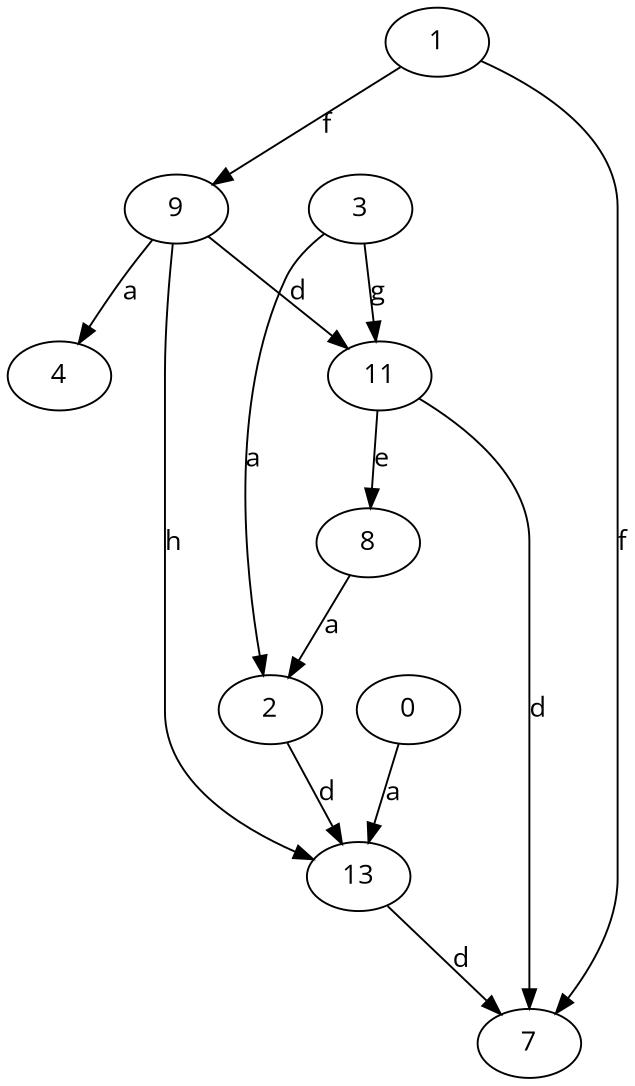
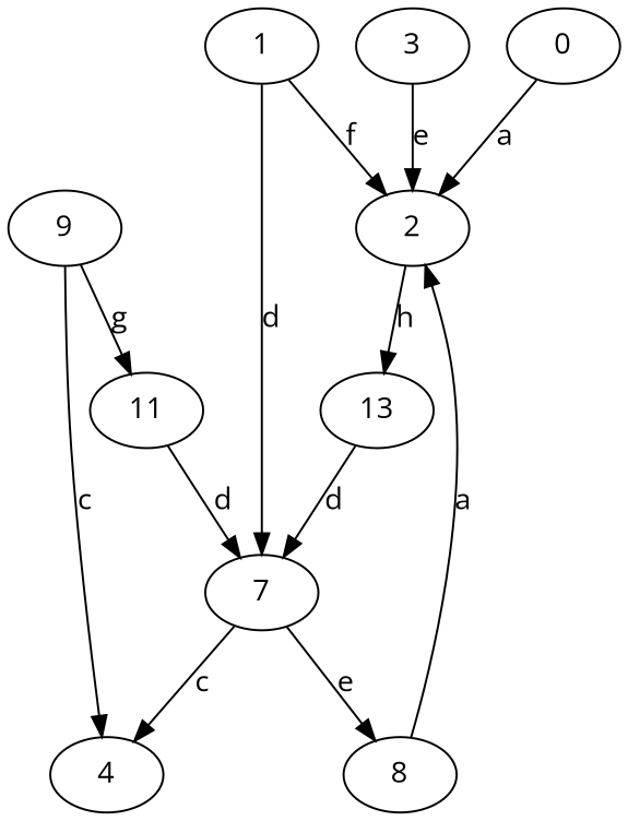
  strict digraph {
    fontname="Open Sans"
    node [fontname="Open Sans"]
    edge [fontname="Open Sans"]
    0
    2
    13
    1
    7
    9
    3
    11
    4
    8
-   0 -> 13 [label=a]
-   2 -> 13 [label=d]
+   0 -> 2 [label=a]
+   2 -> 13 [label=h]
    13 -> 7 [label=d]
-   1 -> 7 [label=f]
-   1 -> 9 [label=f]
-   11 -> 8 [label=e]
-   9 -> 13 [label=h]
-   9 -> 11 [label=d]
-   9 -> 4 [label=a]
-   3 -> 2 [label=a]
-   3 -> 11 [label=g]
+   1 -> 7 [label=d]
+   1 -> 2 [label=f]
+   7 -> 4 [label=c]
+   7 -> 8 [label=e]
+   9 -> 11 [label=g]
+   9 -> 4 [label=c]
+   3 -> 2 [label=e]
    11 -> 7 [label=d]
    8 -> 2 [label=a]
  }
